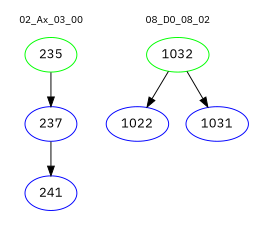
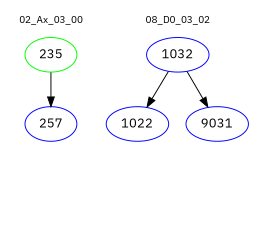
  digraph {
    fontname="IBM Plex Sans"
    node [color=blue fontname="IBM Plex Sans"]
    edge [color=black fontname="IBM Plex Sans"]
    n1 [color=green label=235]
-   n2 [label=237]
-   n3 [label=241]
-   n4 [color=green label=1032]
+   n2 [label=257]
+   n4 [label=1032]
    n5 [label=1022]
-   n6 [label=1031]
+   n6 [label=9031]
    subgraph cluster_1 {
      color=white
      fontsize=10
      label="02_Ax_03_00"
      n1
      n2
-     n3
    }
    subgraph cluster_2 {
      color=white
      fontsize=10
-     label="08_D0_08_02"
+     label="08_D0_03_02"
      n4
      n5
      n6
    }
    n1 -> n2
-   n2 -> n3
    n4 -> n5
    n4 -> n6
  }
